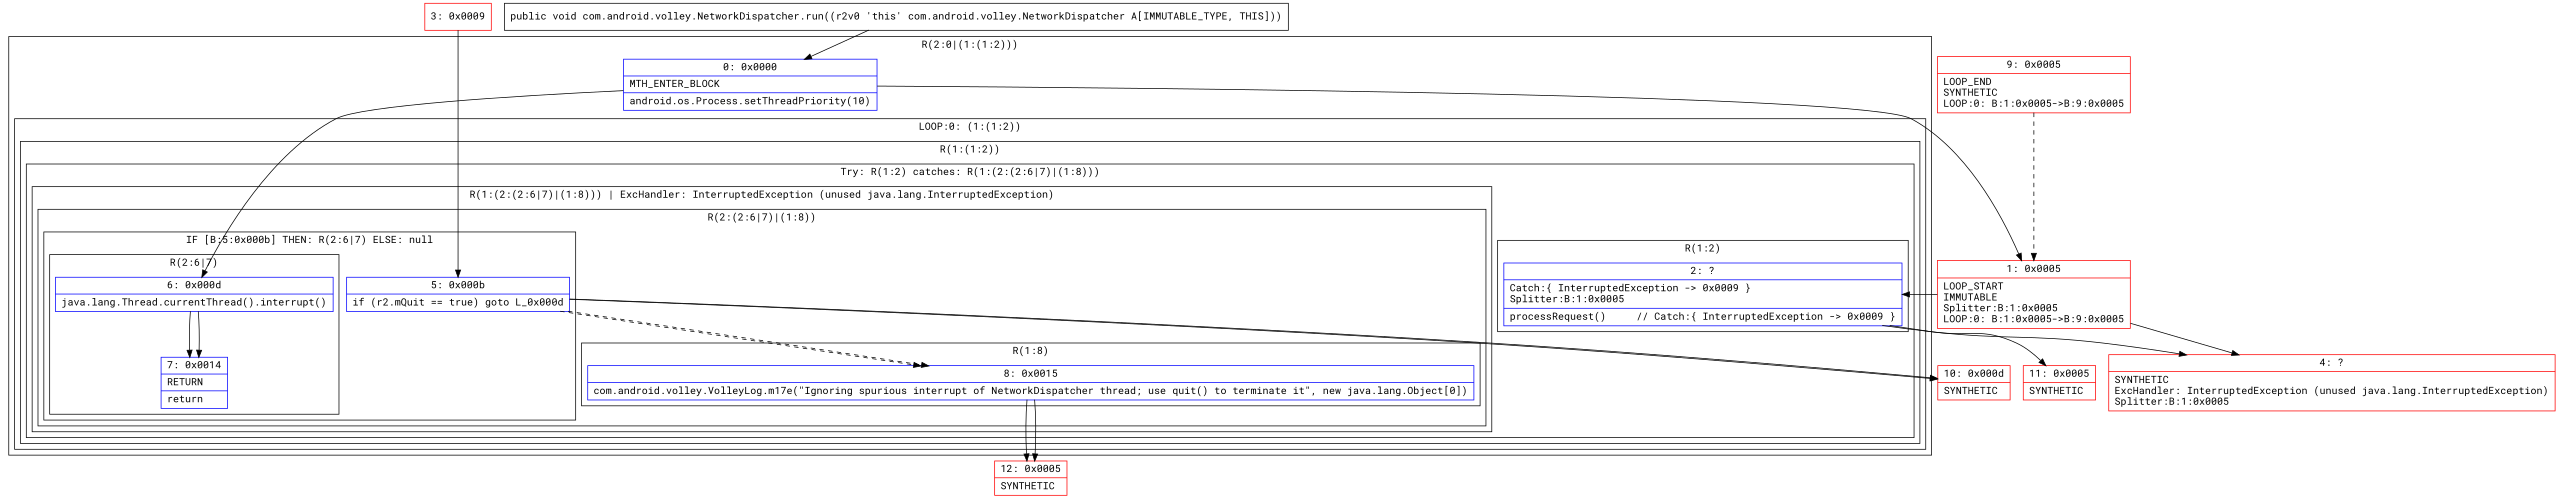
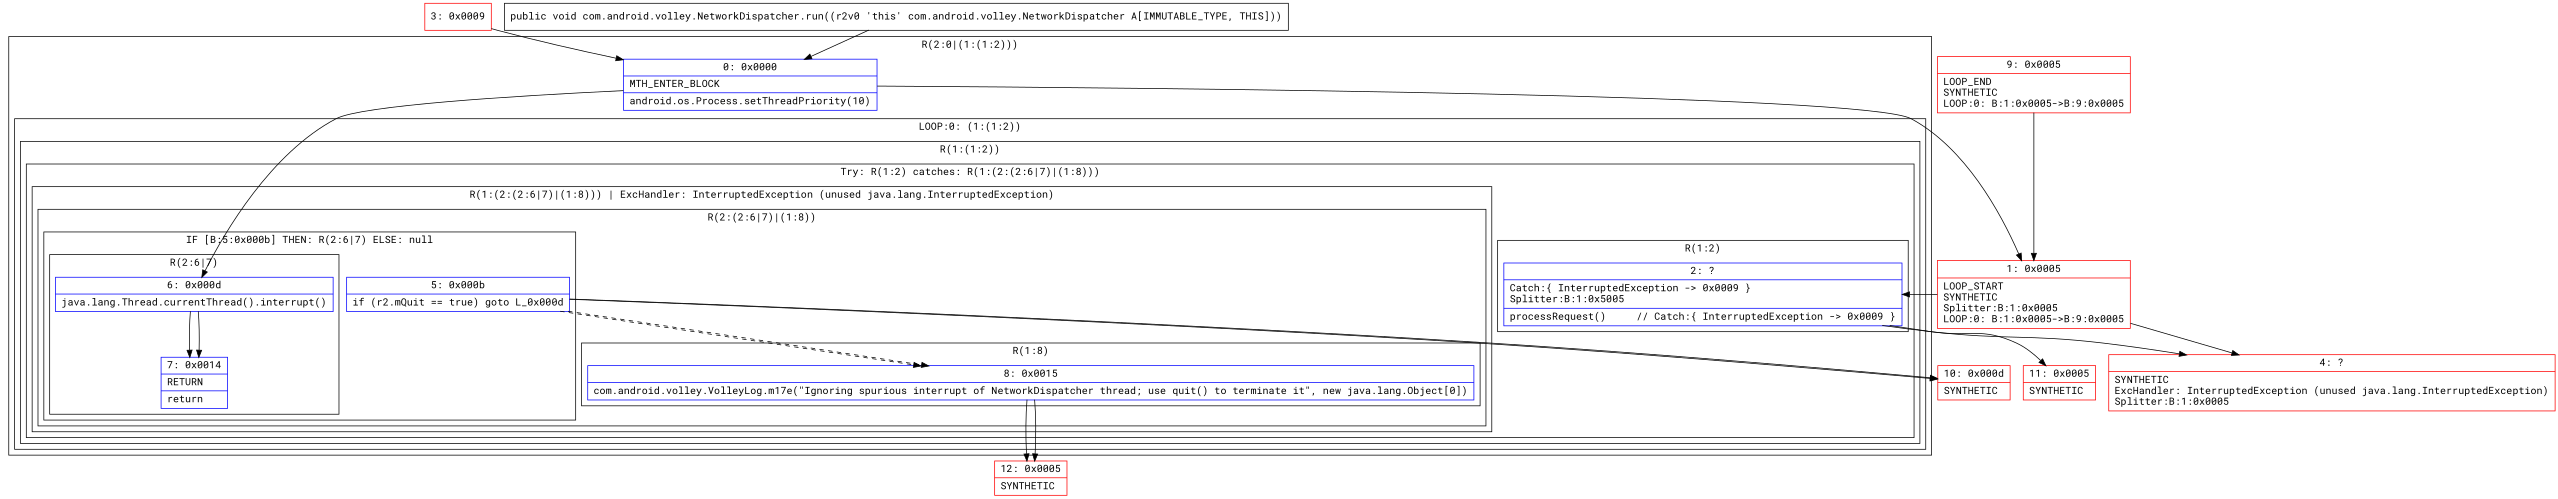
  digraph {
    fontname="Roboto Mono"
    node [color=red fontname="Roboto Mono" shape=record]
    edge [fontname="Roboto Mono"]
-   n1 [color=blue label="{2\:\ ?|Catch:\{ InterruptedException \-\> 0x0009 \}\lSplitter:B:1:0x0005\l|processRequest()     \/\/ Catch:\{ InterruptedException \-\> 0x0009 \}\l}"]
+   n1 [color=blue label="{2\:\ ?|Catch:\{ InterruptedException \-\> 0x0009 \}\lSplitter:B:1:0x5005\l|processRequest()     \/\/ Catch:\{ InterruptedException \-\> 0x0009 \}\l}"]
    n2 [color=blue label="{6\:\ 0x000d|java.lang.Thread.currentThread().interrupt()\l}"]
    n3 [color=blue label="{7\:\ 0x0014|RETURN\l|return\l}"]
    n4 [color=blue label="{5\:\ 0x000b|if (r2.mQuit == true) goto L_0x000d\l}"]
    n5 [color=blue label="{8\:\ 0x0015|com.android.volley.VolleyLog.m17e(\"Ignoring spurious interrupt of NetworkDispatcher thread; use quit() to terminate it\", new java.lang.Object[0])\l}"]
    n6 [color=blue label="{0\:\ 0x0000|MTH_ENTER_BLOCK\l|android.os.Process.setThreadPriority(10)\l}"]
    n7 [label="{4\:\ ?|SYNTHETIC\lExcHandler: InterruptedException (unused java.lang.InterruptedException)\lSplitter:B:1:0x0005\l}"]
    n8 [label="{11\:\ 0x0005|SYNTHETIC\l}"]
    n9 [label="{10\:\ 0x000d|SYNTHETIC\l}"]
    n10 [label="{12\:\ 0x0005|SYNTHETIC\l}"]
-   n11 [label="{1\:\ 0x0005|LOOP_START\lIMMUTABLE\lSplitter:B:1:0x0005\lLOOP:0: B:1:0x0005\-\>B:9:0x0005\l}"]
+   n11 [label="{1\:\ 0x0005|LOOP_START\lSYNTHETIC\lSplitter:B:1:0x0005\lLOOP:0: B:1:0x0005\-\>B:9:0x0005\l}"]
    n12 [label="{3\:\ 0x0009}"]
    n13 [label="{9\:\ 0x0005|LOOP_END\lSYNTHETIC\lLOOP:0: B:1:0x0005\-\>B:9:0x0005\l}"]
    n14 [label="{public void com.android.volley.NetworkDispatcher.run((r2v0 'this' com.android.volley.NetworkDispatcher A[IMMUTABLE_TYPE, THIS])) }" color=""]
    subgraph cluster_1 {
      label="R(2:0|(1:(1:2)))"
      n6
      subgraph cluster_2 {
        label="LOOP:0: (1:(1:2))"
        subgraph cluster_3 {
          label="R(1:(1:2))"
          subgraph cluster_4 {
            label="Try: R(1:2) catches: R(1:(2:(2:6|7)|(1:8)))"
            subgraph cluster_5 {
              label="R(1:2)"
              n1
            }
            subgraph cluster_6 {
              label="R(1:(2:(2:6|7)|(1:8))) | ExcHandler: InterruptedException (unused java.lang.InterruptedException)\l"
              subgraph cluster_7 {
                label="R(2:(2:6|7)|(1:8))"
                subgraph cluster_8 {
                  label="IF [B:5:0x000b] THEN: R(2:6|7) ELSE: null"
                  n4
                  subgraph cluster_9 {
                    label="R(2:6|7)"
                    n2
                    n3
                  }
                }
                subgraph cluster_10 {
                  label="R(1:8)"
                  n5
                }
              }
            }
          }
        }
      }
    }
    subgraph cluster_11 {
      label="R(1:(2:(2:6|7)|(1:8))) | ExcHandler: InterruptedException (unused java.lang.InterruptedException)\l"
      subgraph cluster_12 {
        label="R(2:(2:6|7)|(1:8))"
        subgraph cluster_13 {
          label="IF [B:5:0x000b] THEN: R(2:6|7) ELSE: null"
          subgraph cluster_14 {
            label="R(2:6|7)"
          }
        }
        subgraph cluster_15 {
          label="R(1:8)"
        }
      }
    }
    n1 -> n7
    n1 -> n8
    n2 -> n3
    n2 -> n3
    n4 -> n5 [style=dashed]
    n4 -> n5 [style=dashed]
    n4 -> n9
    n4 -> n9
    n5 -> n10
    n5 -> n10
    n6 -> n2
    n6 -> n11
    n11 -> n1
    n11 -> n7
-   n12 -> n4
-   n13 -> n11 [style=dashed]
+   n12 -> n6
+   n13 -> n11
    n14 -> n6
  }
